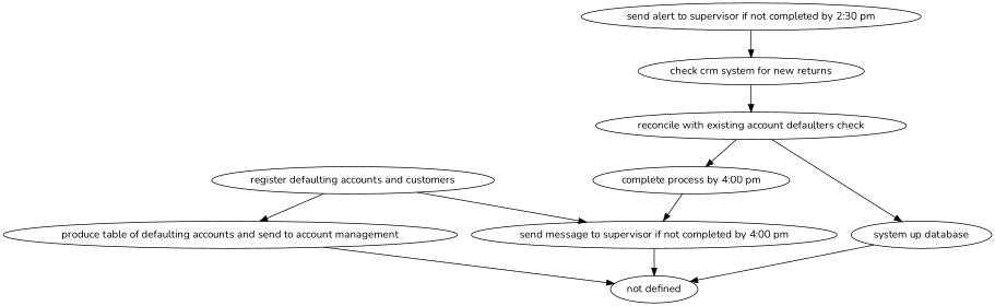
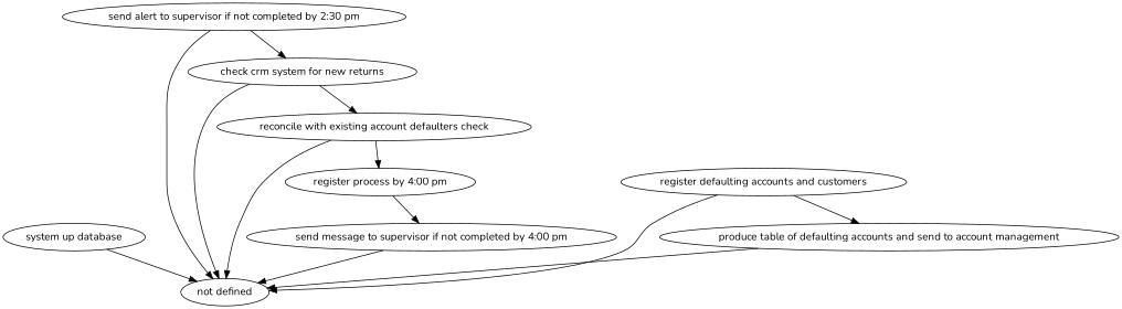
  strict digraph {
    fontname=Nunito
    node [fontname=Nunito]
    edge [attrs="{'type': 'actor performer', 'label': 'actor performer'}" fontname=Nunito]
    n1 [attrs="{'type': 'Activity', 'label': 'back up database'}" label="system up database"]
    "not defined" [attrs="{'type': 'Actor', 'label': 'not defined'}"]
    "check crm system for new returns" [attrs="{'type': 'Activity', 'label': 'check crm system for new returns'}"]
    n4 [attrs="{'type': 'Activity', 'label': 'reconcile with existing account defaulters table'}" label="reconcile with existing account defaulters check"]
    "register defaulting accounts and customers" [attrs="{'type': 'Activity', 'label': 'register defaulting accounts and customers'}"]
    "produce table of defaulting accounts and send to account management" [attrs="{'type': 'Activity', 'label': 'produce table of defaulting accounts and send to account management'}"]
-   "complete process by 4:00 pm" [attrs="{'type': 'Activity', 'label': 'complete process by 4:00 pm'}"]
+   "complete process by 4:00 pm" [attrs="{'type': 'Activity', 'label': 'complete process by 4:00 pm'}" label="register process by 4:00 pm"]
    "send message to supervisor if not completed by 4:00 pm" [attrs="{'type': 'Activity', 'label': 'send message to supervisor if not completed by 4:00 pm'}"]
    "send alert to supervisor if not completed by 2:30 pm" [attrs="{'type': 'Activity', 'label': 'send alert to supervisor if not completed by 2:30 pm'}"]
    n1 -> "not defined"
+   "check crm system for new returns" -> "not defined"
    "check crm system for new returns" -> n4 [attrs="{'type': 'flow', 'label': 'flow'}"]
-   n4 -> n1
+   n4 -> "not defined"
    n4 -> "complete process by 4:00 pm" [attrs="{'type': 'flow', 'label': 'flow'}"]
-   "register defaulting accounts and customers" -> "send message to supervisor if not completed by 4:00 pm"
+   "register defaulting accounts and customers" -> "not defined"
    "register defaulting accounts and customers" -> "produce table of defaulting accounts and send to account management" [attrs="{'type': 'flow', 'label': 'flow'}"]
    "produce table of defaulting accounts and send to account management" -> "not defined"
    "complete process by 4:00 pm" -> "send message to supervisor if not completed by 4:00 pm" [attrs="{'type': 'flow', 'label': 'flow'}"]
    "send message to supervisor if not completed by 4:00 pm" -> "not defined"
+   "send alert to supervisor if not completed by 2:30 pm" -> "not defined"
    "send alert to supervisor if not completed by 2:30 pm" -> "check crm system for new returns" [attrs="{'type': 'flow', 'label': 'flow'}"]
  }
